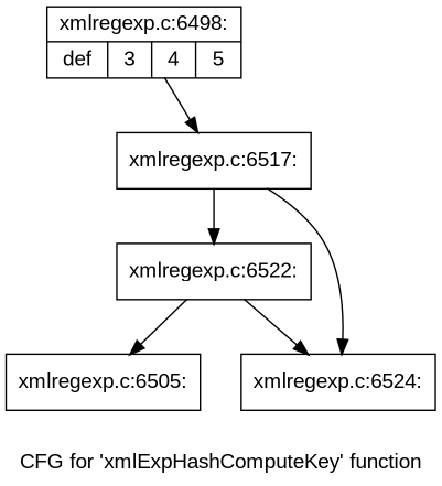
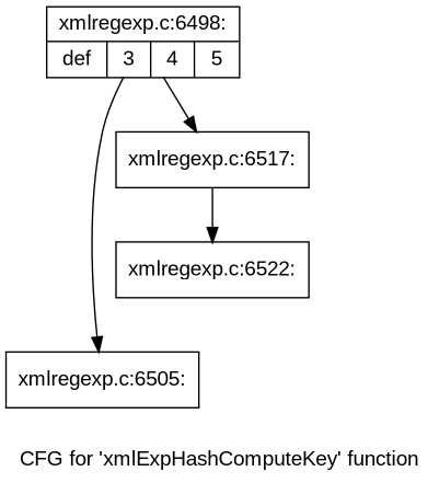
  digraph {
    fontname="Liberation Sans"
    label="CFG for 'xmlExpHashComputeKey' function"
    node [fontname="Liberation Sans" shape=record]
    edge [fontname="Liberation Sans"]
    n1 [label="{xmlregexp.c:6498:|{<s0>def|<s1>3|<s2>4|<s3>5}}"]
    n2 [label="{xmlregexp.c:6505:}"]
    n3 [label="{xmlregexp.c:6517:}"]
    n4 [label="{xmlregexp.c:6522:}"]
-   n5 [label="{xmlregexp.c:6524:}"]
-   n4 -> n2
+   n1 -> n2
    n1 -> n3
    n3 -> n4
-   n3 -> n5
-   n4 -> n5
  }
